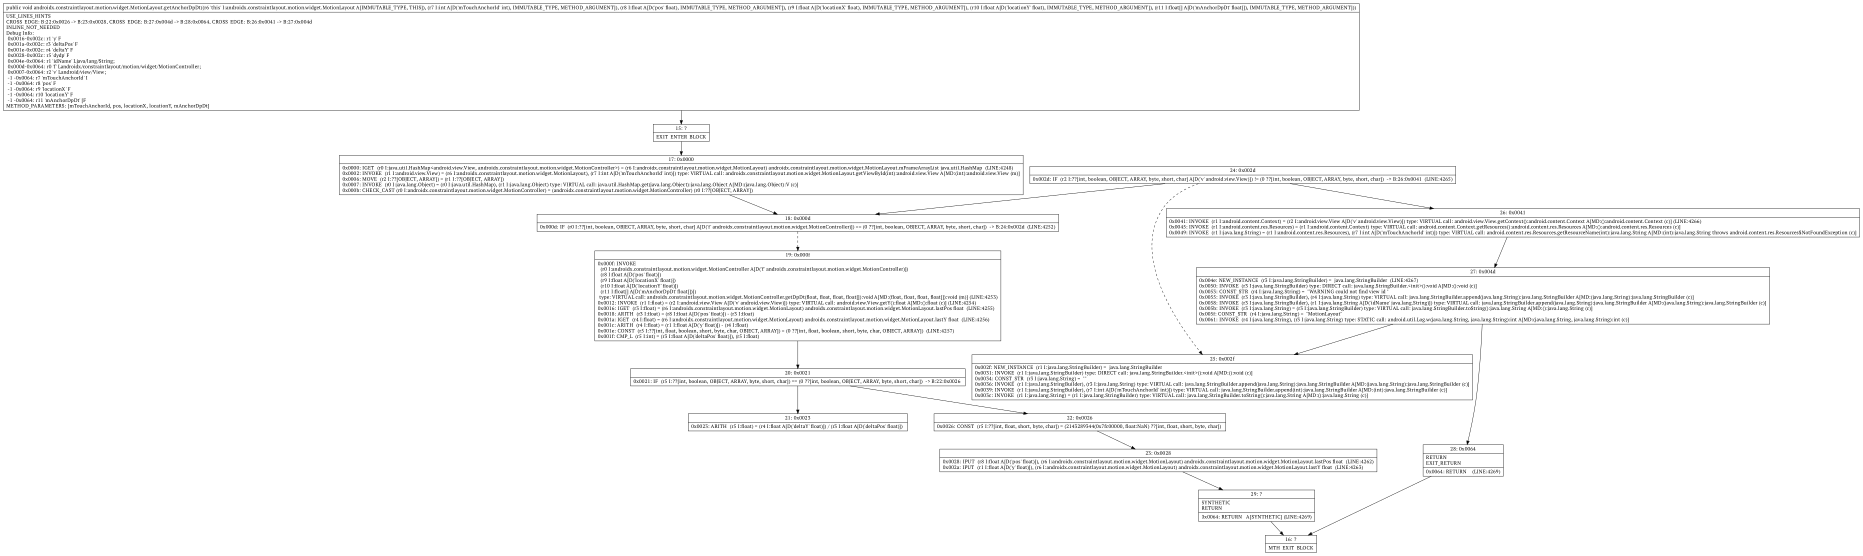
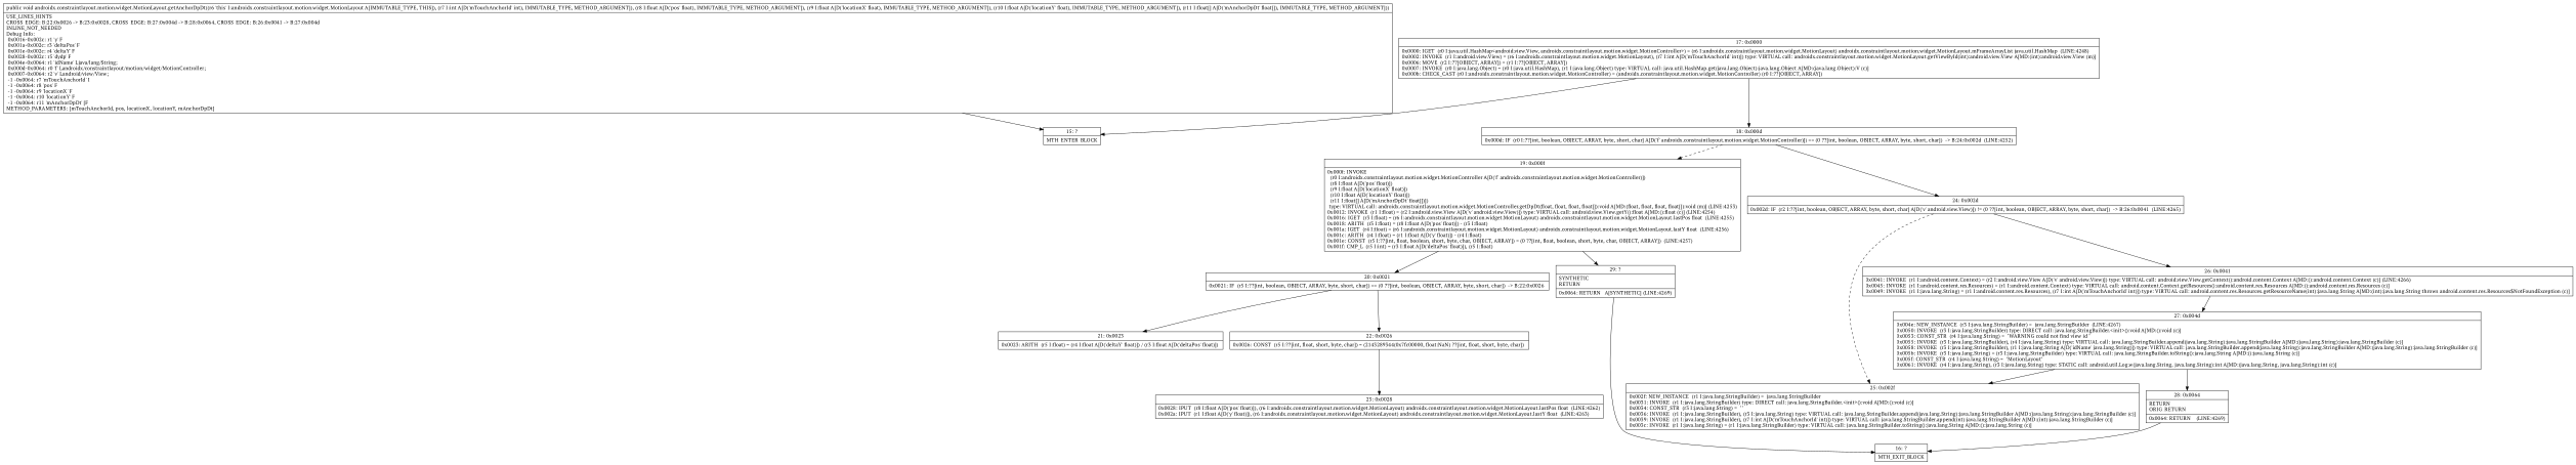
  digraph {
    fontname="PT Serif"
    node [fontname="PT Serif" shape=record]
    edge [fontname="PT Serif"]
-   n1 [label="{15\:\ ?|EXIT_ENTER_BLOCK\l}"]
+   n1 [label="{15\:\ ?|MTH_ENTER_BLOCK\l}"]
    n2 [label="{17\:\ 0x0000|0x0000: IGET  (r0 I:java.util.HashMap\<android.view.View, androidx.constraintlayout.motion.widget.MotionController\>) = (r6 I:androidx.constraintlayout.motion.widget.MotionLayout) androidx.constraintlayout.motion.widget.MotionLayout.mFrameArrayList java.util.HashMap  (LINE:4248)\l0x0002: INVOKE  (r1 I:android.view.View) = (r6 I:androidx.constraintlayout.motion.widget.MotionLayout), (r7 I:int A[D('mTouchAnchorId' int)]) type: VIRTUAL call: androidx.constraintlayout.motion.widget.MotionLayout.getViewById(int):android.view.View A[MD:(int):android.view.View (m)]\l0x0006: MOVE  (r2 I:??[OBJECT, ARRAY]) = (r1 I:??[OBJECT, ARRAY]) \l0x0007: INVOKE  (r0 I:java.lang.Object) = (r0 I:java.util.HashMap), (r1 I:java.lang.Object) type: VIRTUAL call: java.util.HashMap.get(java.lang.Object):java.lang.Object A[MD:(java.lang.Object):V (c)]\l0x000b: CHECK_CAST (r0 I:androidx.constraintlayout.motion.widget.MotionController) = (androidx.constraintlayout.motion.widget.MotionController) (r0 I:??[OBJECT, ARRAY]) \l}"]
    n3 [label="{18\:\ 0x000d|0x000d: IF  (r0 I:??[int, boolean, OBJECT, ARRAY, byte, short, char] A[D('f' androidx.constraintlayout.motion.widget.MotionController)]) == (0 ??[int, boolean, OBJECT, ARRAY, byte, short, char])  \-\> B:24:0x002d  (LINE:4252)\l}"]
    n4 [label="{19\:\ 0x000f|0x000f: INVOKE  \l  (r0 I:androidx.constraintlayout.motion.widget.MotionController A[D('f' androidx.constraintlayout.motion.widget.MotionController)])\l  (r8 I:float A[D('pos' float)])\l  (r9 I:float A[D('locationX' float)])\l  (r10 I:float A[D('locationY' float)])\l  (r11 I:float[] A[D('mAnchorDpDt' float[])])\l type: VIRTUAL call: androidx.constraintlayout.motion.widget.MotionController.getDpDt(float, float, float, float[]):void A[MD:(float, float, float, float[]):void (m)] (LINE:4253)\l0x0012: INVOKE  (r1 I:float) = (r2 I:android.view.View A[D('v' android.view.View)]) type: VIRTUAL call: android.view.View.getY():float A[MD:():float (c)] (LINE:4254)\l0x0016: IGET  (r3 I:float) = (r6 I:androidx.constraintlayout.motion.widget.MotionLayout) androidx.constraintlayout.motion.widget.MotionLayout.lastPos float  (LINE:4255)\l0x0018: ARITH  (r3 I:float) = (r8 I:float A[D('pos' float)]) \- (r3 I:float) \l0x001a: IGET  (r4 I:float) = (r6 I:androidx.constraintlayout.motion.widget.MotionLayout) androidx.constraintlayout.motion.widget.MotionLayout.lastY float  (LINE:4256)\l0x001c: ARITH  (r4 I:float) = (r1 I:float A[D('y' float)]) \- (r4 I:float) \l0x001e: CONST  (r5 I:??[int, float, boolean, short, byte, char, OBJECT, ARRAY]) = (0 ??[int, float, boolean, short, byte, char, OBJECT, ARRAY])  (LINE:4257)\l0x001f: CMP_L  (r5 I:int) = (r3 I:float A[D('deltaPos' float)]), (r5 I:float) \l}"]
    n5 [label="{24\:\ 0x002d|0x002d: IF  (r2 I:??[int, boolean, OBJECT, ARRAY, byte, short, char] A[D('v' android.view.View)]) != (0 ??[int, boolean, OBJECT, ARRAY, byte, short, char])  \-\> B:26:0x0041  (LINE:4265)\l}"]
    n6 [label="{20\:\ 0x0021|0x0021: IF  (r5 I:??[int, boolean, OBJECT, ARRAY, byte, short, char]) == (0 ??[int, boolean, OBJECT, ARRAY, byte, short, char])  \-\> B:22:0x0026 \l}"]
    n7 [label="{25\:\ 0x002f|0x002f: NEW_INSTANCE  (r1 I:java.lang.StringBuilder) =  java.lang.StringBuilder \l0x0031: INVOKE  (r1 I:java.lang.StringBuilder) type: DIRECT call: java.lang.StringBuilder.\<init\>():void A[MD:():void (c)]\l0x0034: CONST_STR  (r3 I:java.lang.String) =  \"\" \l0x0036: INVOKE  (r1 I:java.lang.StringBuilder), (r3 I:java.lang.String) type: VIRTUAL call: java.lang.StringBuilder.append(java.lang.String):java.lang.StringBuilder A[MD:(java.lang.String):java.lang.StringBuilder (c)]\l0x0039: INVOKE  (r1 I:java.lang.StringBuilder), (r7 I:int A[D('mTouchAnchorId' int)]) type: VIRTUAL call: java.lang.StringBuilder.append(int):java.lang.StringBuilder A[MD:(int):java.lang.StringBuilder (c)]\l0x003c: INVOKE  (r1 I:java.lang.String) = (r1 I:java.lang.StringBuilder) type: VIRTUAL call: java.lang.StringBuilder.toString():java.lang.String A[MD:():java.lang.String (c)]\l}"]
    n8 [label="{26\:\ 0x0041|0x0041: INVOKE  (r1 I:android.content.Context) = (r2 I:android.view.View A[D('v' android.view.View)]) type: VIRTUAL call: android.view.View.getContext():android.content.Context A[MD:():android.content.Context (c)] (LINE:4266)\l0x0045: INVOKE  (r1 I:android.content.res.Resources) = (r1 I:android.content.Context) type: VIRTUAL call: android.content.Context.getResources():android.content.res.Resources A[MD:():android.content.res.Resources (c)]\l0x0049: INVOKE  (r1 I:java.lang.String) = (r1 I:android.content.res.Resources), (r7 I:int A[D('mTouchAnchorId' int)]) type: VIRTUAL call: android.content.res.Resources.getResourceName(int):java.lang.String A[MD:(int):java.lang.String throws android.content.res.Resources$NotFoundException (c)]\l}"]
    n9 [label="{21\:\ 0x0023|0x0023: ARITH  (r5 I:float) = (r4 I:float A[D('deltaY' float)]) \/ (r3 I:float A[D('deltaPos' float)]) \l}"]
    n10 [label="{22\:\ 0x0026|0x0026: CONST  (r5 I:??[int, float, short, byte, char]) = (2143289344(0x7fc00000, float:NaN) ??[int, float, short, byte, char]) \l}"]
    n11 [label="{23\:\ 0x0028|0x0028: IPUT  (r8 I:float A[D('pos' float)]), (r6 I:androidx.constraintlayout.motion.widget.MotionLayout) androidx.constraintlayout.motion.widget.MotionLayout.lastPos float  (LINE:4262)\l0x002a: IPUT  (r1 I:float A[D('y' float)]), (r6 I:androidx.constraintlayout.motion.widget.MotionLayout) androidx.constraintlayout.motion.widget.MotionLayout.lastY float  (LINE:4263)\l}"]
    n12 [label="{29\:\ ?|SYNTHETIC\lRETURN\l|0x0064: RETURN   A[SYNTHETIC] (LINE:4269)\l}"]
    n13 [label="{16\:\ ?|MTH_EXIT_BLOCK\l}"]
    n14 [label="{27\:\ 0x004d|0x004e: NEW_INSTANCE  (r3 I:java.lang.StringBuilder) =  java.lang.StringBuilder  (LINE:4267)\l0x0050: INVOKE  (r3 I:java.lang.StringBuilder) type: DIRECT call: java.lang.StringBuilder.\<init\>():void A[MD:():void (c)]\l0x0053: CONST_STR  (r4 I:java.lang.String) =  \"WARNING could not find view id \" \l0x0055: INVOKE  (r3 I:java.lang.StringBuilder), (r4 I:java.lang.String) type: VIRTUAL call: java.lang.StringBuilder.append(java.lang.String):java.lang.StringBuilder A[MD:(java.lang.String):java.lang.StringBuilder (c)]\l0x0058: INVOKE  (r3 I:java.lang.StringBuilder), (r1 I:java.lang.String A[D('idName' java.lang.String)]) type: VIRTUAL call: java.lang.StringBuilder.append(java.lang.String):java.lang.StringBuilder A[MD:(java.lang.String):java.lang.StringBuilder (c)]\l0x005b: INVOKE  (r3 I:java.lang.String) = (r3 I:java.lang.StringBuilder) type: VIRTUAL call: java.lang.StringBuilder.toString():java.lang.String A[MD:():java.lang.String (c)]\l0x005f: CONST_STR  (r4 I:java.lang.String) =  \"MotionLayout\" \l0x0061: INVOKE  (r4 I:java.lang.String), (r3 I:java.lang.String) type: STATIC call: android.util.Log.w(java.lang.String, java.lang.String):int A[MD:(java.lang.String, java.lang.String):int (c)]\l}"]
-   n15 [label="{28\:\ 0x0064|RETURN\lEXIT_RETURN\l|0x0064: RETURN    (LINE:4269)\l}"]
+   n15 [label="{28\:\ 0x0064|RETURN\lORIG_RETURN\l|0x0064: RETURN    (LINE:4269)\l}"]
    n16 [label="{public void androidx.constraintlayout.motion.widget.MotionLayout.getAnchorDpDt((r6 'this' I:androidx.constraintlayout.motion.widget.MotionLayout A[IMMUTABLE_TYPE, THIS]), (r7 I:int A[D('mTouchAnchorId' int), IMMUTABLE_TYPE, METHOD_ARGUMENT]), (r8 I:float A[D('pos' float), IMMUTABLE_TYPE, METHOD_ARGUMENT]), (r9 I:float A[D('locationX' float), IMMUTABLE_TYPE, METHOD_ARGUMENT]), (r10 I:float A[D('locationY' float), IMMUTABLE_TYPE, METHOD_ARGUMENT]), (r11 I:float[] A[D('mAnchorDpDt' float[]), IMMUTABLE_TYPE, METHOD_ARGUMENT]))  | USE_LINES_HINTS\lCROSS_EDGE: B:22:0x0026 \-\> B:23:0x0028, CROSS_EDGE: B:27:0x004d \-\> B:28:0x0064, CROSS_EDGE: B:26:0x0041 \-\> B:27:0x004d\lINLINE_NOT_NEEDED\lDebug Info:\l  0x0016\-0x002c: r1 'y' F\l  0x001a\-0x002c: r3 'deltaPos' F\l  0x001e\-0x002c: r4 'deltaY' F\l  0x0028\-0x002c: r5 'dydp' F\l  0x004e\-0x0064: r1 'idName' Ljava\/lang\/String;\l  0x000d\-0x0064: r0 'f' Landroidx\/constraintlayout\/motion\/widget\/MotionController;\l  0x0007\-0x0064: r2 'v' Landroid\/view\/View;\l  \-1 \-0x0064: r7 'mTouchAnchorId' I\l  \-1 \-0x0064: r8 'pos' F\l  \-1 \-0x0064: r9 'locationX' F\l  \-1 \-0x0064: r10 'locationY' F\l  \-1 \-0x0064: r11 'mAnchorDpDt' [F\lMETHOD_PARAMETERS: [mTouchAnchorId, pos, locationX, locationY, mAnchorDpDt]\l}"]
-   n1 -> n2
+   n2 -> n1
    n2 -> n3
    n3 -> n4 [style=dashed]
-   n5 -> n3
+   n3 -> n5
    n4 -> n6
    n5 -> n7 [style=dashed]
    n5 -> n8
    n6 -> n9 [style=solid]
    n6 -> n10
    n8 -> n14
    n10 -> n11
-   n11 -> n12
+   n4 -> n12
    n12 -> n13
    n14 -> n7
    n14 -> n15
    n15 -> n13
    n16 -> n1
  }
